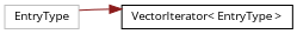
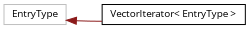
  digraph {
    rankdir=LR
    fontname="Open Sans"
    node [fillcolor=white fontname="Open Sans" fontsize=10 shape=record style=filled]
    n1 [color=grey75 height=0.2 label=EntryType width=0.4]
    n2 [color=black height=0.2 label="VectorIterator\< EntryType \>" width=0.4]
-   n2 -> n1 [color=firebrick4 dir=back fontname="Open Sans" fontsize=10 labelfontname=Helvetica labelfontsize=10 style=solid]
+   n1 -> n2 [color=firebrick4 dir=back fontname="Open Sans" fontsize=10 labelfontname=Helvetica labelfontsize=10 style=solid]
  }
